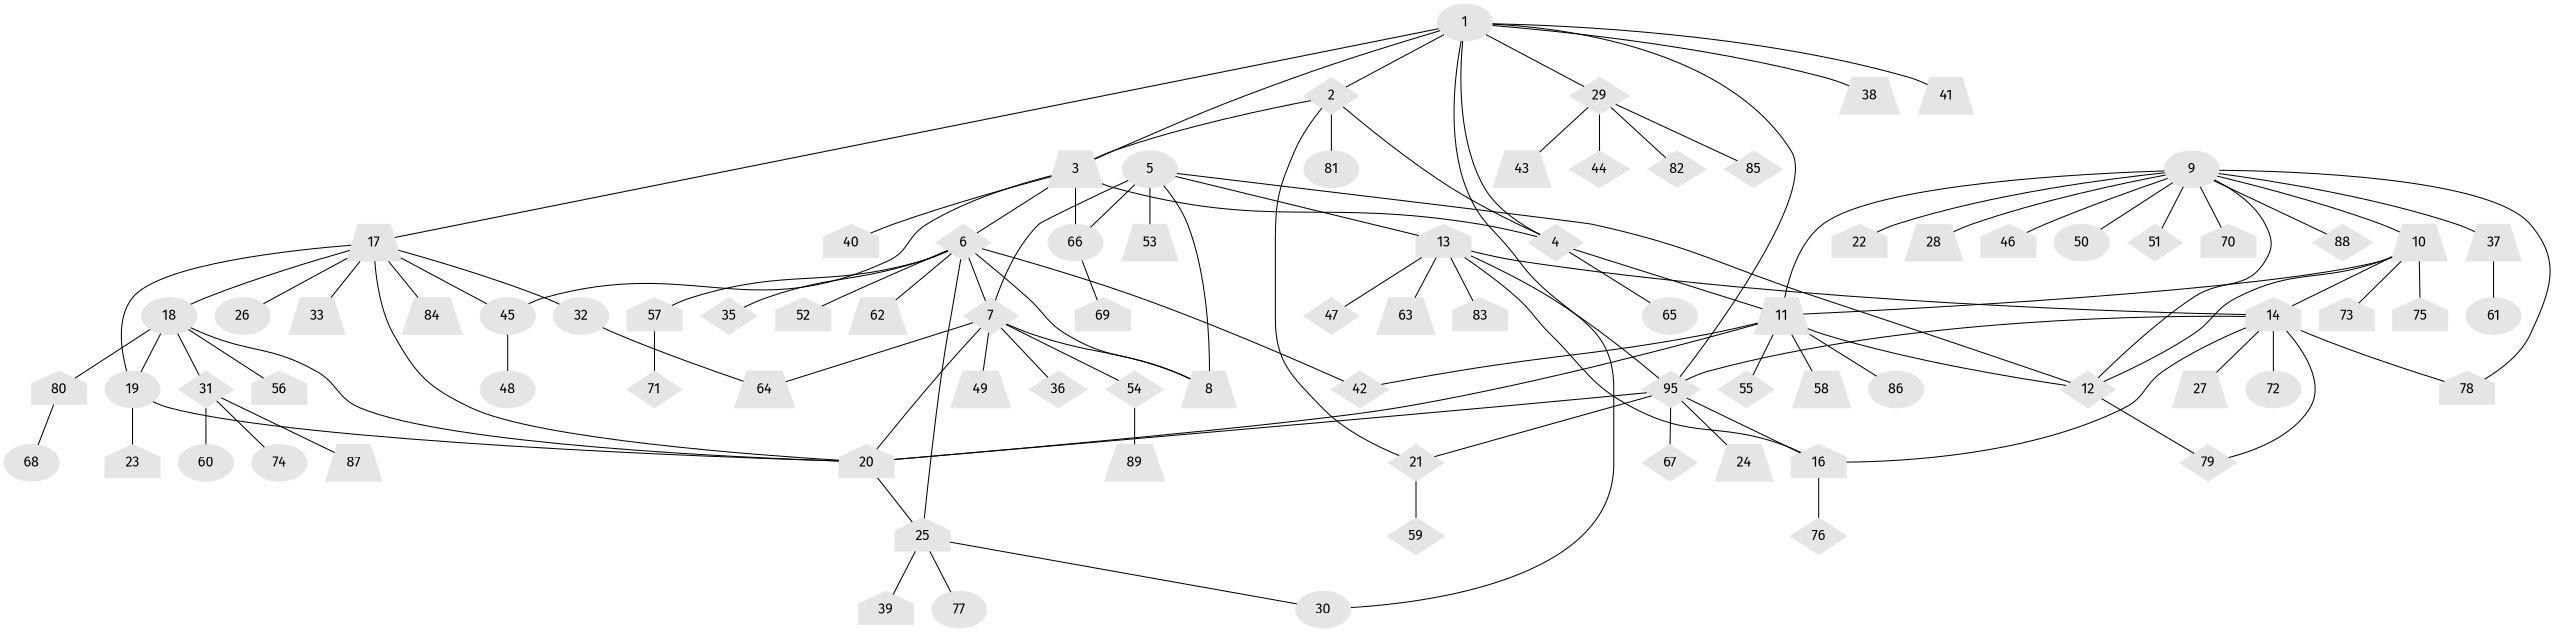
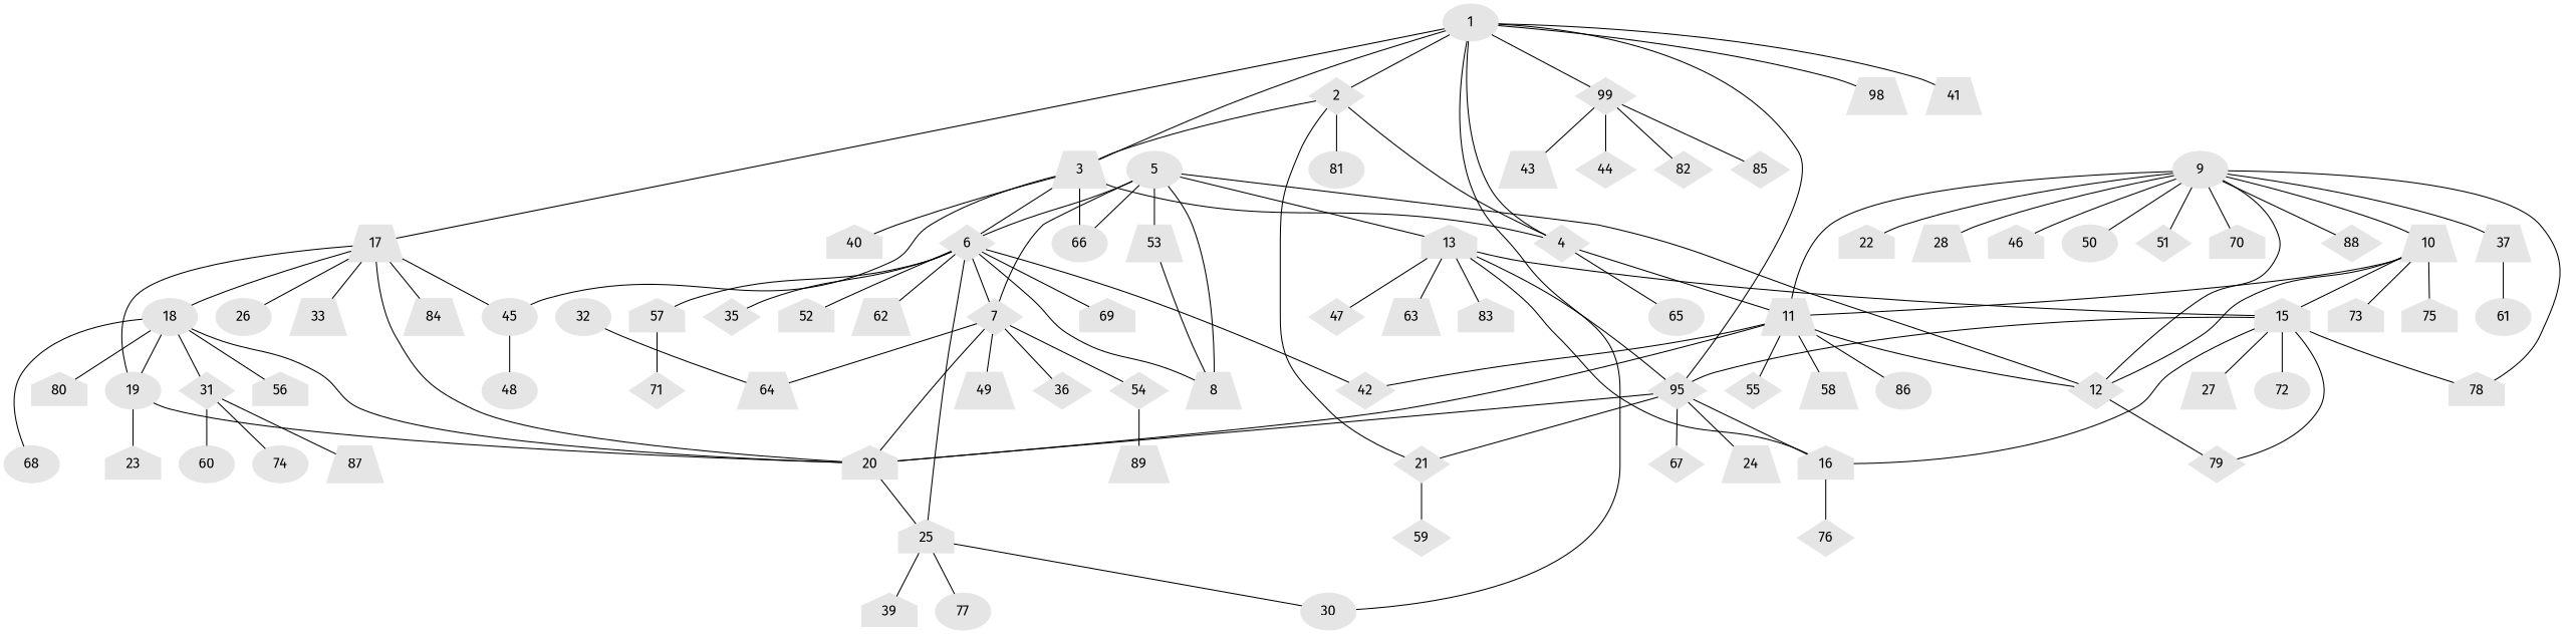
  graph {
    fontname="Fira Sans"
    node [color=gray90 fontname="Fira Sans" shape=diamond style=filled]
    edge [fontname="Fira Sans"]
    1 [shape=ellipse]
    2
    3 [shape=trapezium]
    4
    n5 [label=95]
    17 [shape=trapezium]
-   29
+   29 [label=99]
    30 [shape=ellipse]
-   38 [shape=trapezium]
+   38 [shape=trapezium label=98]
    41 [shape=trapezium]
    21
    81 [shape=ellipse]
    6
    40 [shape=house]
    45 [shape=ellipse]
    66 [shape=ellipse]
    11 [shape=trapezium]
    65 [shape=ellipse]
    20 [shape=house]
    16 [shape=house]
    24 [shape=trapezium]
    67
    18 [shape=ellipse]
    19 [shape=ellipse]
    26 [shape=ellipse]
    32 [shape=ellipse]
    33 [shape=trapezium]
    84 [shape=trapezium]
    43 [shape=trapezium]
    44
    82
    85
    59
    7
    8 [shape=trapezium]
    25 [shape=house]
    35
    42
    52 [shape=house]
    57 [shape=house]
    62 [shape=trapezium]
    69 [shape=house]
    48 [shape=ellipse]
    12
    55
    58 [shape=trapezium]
    86 [shape=ellipse]
    5 [shape=ellipse]
    13 [shape=house]
    53 [shape=trapezium]
    36
    49 [shape=trapezium]
    54
    64 [shape=trapezium]
    79
-   14 [shape=house]
+   14 [shape=house label=15]
    47
    63 [shape=trapezium]
    83 [shape=house]
    39 [shape=house]
    77 [shape=ellipse]
    71
    89 [shape=trapezium]
    9 [shape=ellipse]
    10 [shape=trapezium]
    22 [shape=house]
    28 [shape=trapezium]
    37 [shape=trapezium]
    46 [shape=house]
    50 [shape=ellipse]
    51
    70 [shape=house]
    78 [shape=house]
    88
    73 [shape=house]
    75 [shape=house]
    61 [shape=ellipse]
    27 [shape=trapezium]
    72 [shape=ellipse]
    76
    31
    56 [shape=house]
    68 [shape=ellipse]
    80 [shape=house]
    23 [shape=house]
    60 [shape=ellipse]
    74 [shape=ellipse]
    87 [shape=trapezium]
    1 -- 2
    1 -- 3
    1 -- 4
    1 -- n5
    1 -- 17
    1 -- 29
    1 -- 30
    1 -- 38
    1 -- 41
    2 -- 3
    2 -- 4
    2 -- 21
    2 -- 81
    3 -- 4
    3 -- 6
    3 -- 40
    3 -- 45
    3 -- 66
    4 -- 11
    4 -- 65
    n5 -- 21
    n5 -- 20
    n5 -- 16
    n5 -- 24
    n5 -- 67
    17 -- 45
    17 -- 20
    17 -- 18
    17 -- 19
    17 -- 26
-   17 -- 32
    17 -- 33
    17 -- 84
    29 -- 43
    29 -- 44
    29 -- 82
    29 -- 85
    21 -- 59
    6 -- 7
    6 -- 8
    6 -- 25
    6 -- 35
    6 -- 42
    6 -- 52
    6 -- 57
    6 -- 62
-   66 -- 69
+   6 -- 69
    45 -- 48
    11 -- 20
    11 -- 42
    11 -- 12
    11 -- 55
    11 -- 58
    11 -- 86
    20 -- 25
    16 -- 76
    18 -- 20
    18 -- 19
    18 -- 31
    18 -- 56
-   80 -- 68
+   18 -- 68
    18 -- 80
    19 -- 20
    19 -- 23
    32 -- 64
    7 -- 20
-   7 -- 8
+   53 -- 8
    7 -- 36
    7 -- 49
    7 -- 54
    7 -- 64
    25 -- 30
    25 -- 39
    25 -- 77
    57 -- 71
    12 -- 79
+   5 -- 6
    5 -- 66
    5 -- 7
    5 -- 8
    5 -- 12
    5 -- 13
    5 -- 53
    13 -- n5
    13 -- 16
    13 -- 14
    13 -- 47
    13 -- 63
    13 -- 83
    54 -- 89
    14 -- n5
    14 -- 16
    14 -- 79
    14 -- 78
    14 -- 27
    14 -- 72
    9 -- 11
    9 -- 12
    9 -- 10
    9 -- 22
    9 -- 28
    9 -- 37
    9 -- 46
    9 -- 50
    9 -- 51
    9 -- 70
    9 -- 78
    9 -- 88
    10 -- 11
    10 -- 12
    10 -- 14
    10 -- 73
    10 -- 75
    37 -- 61
    31 -- 60
    31 -- 74
    31 -- 87
  }
